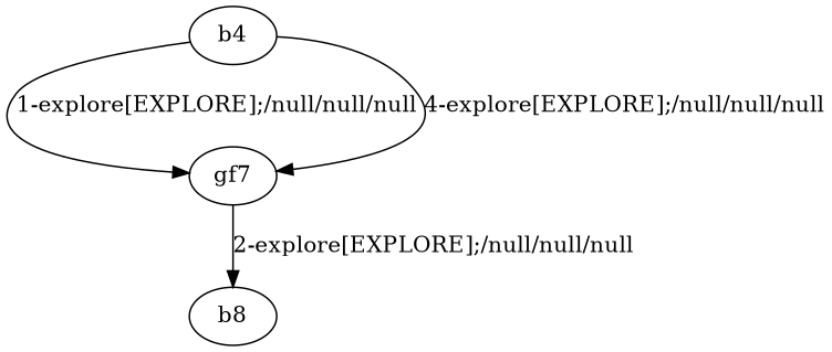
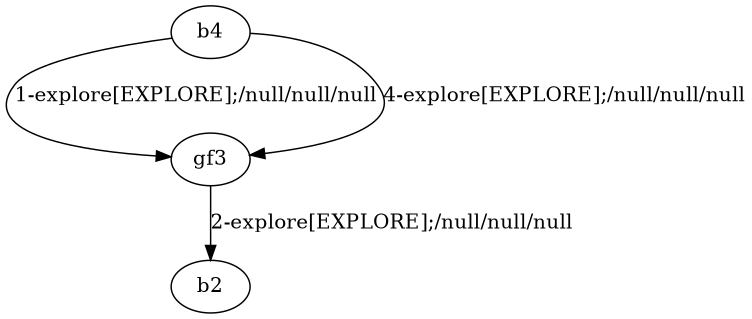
  digraph {
    b4
-   gf3 [label=gf7]
-   b2 [label=b8]
+   gf3
+   b2
    b4 -> gf3 [label="1-explore[EXPLORE];/null/null/null"]
    b4 -> gf3 [label="4-explore[EXPLORE];/null/null/null"]
    gf3 -> b2 [label="2-explore[EXPLORE];/null/null/null"]
  }
